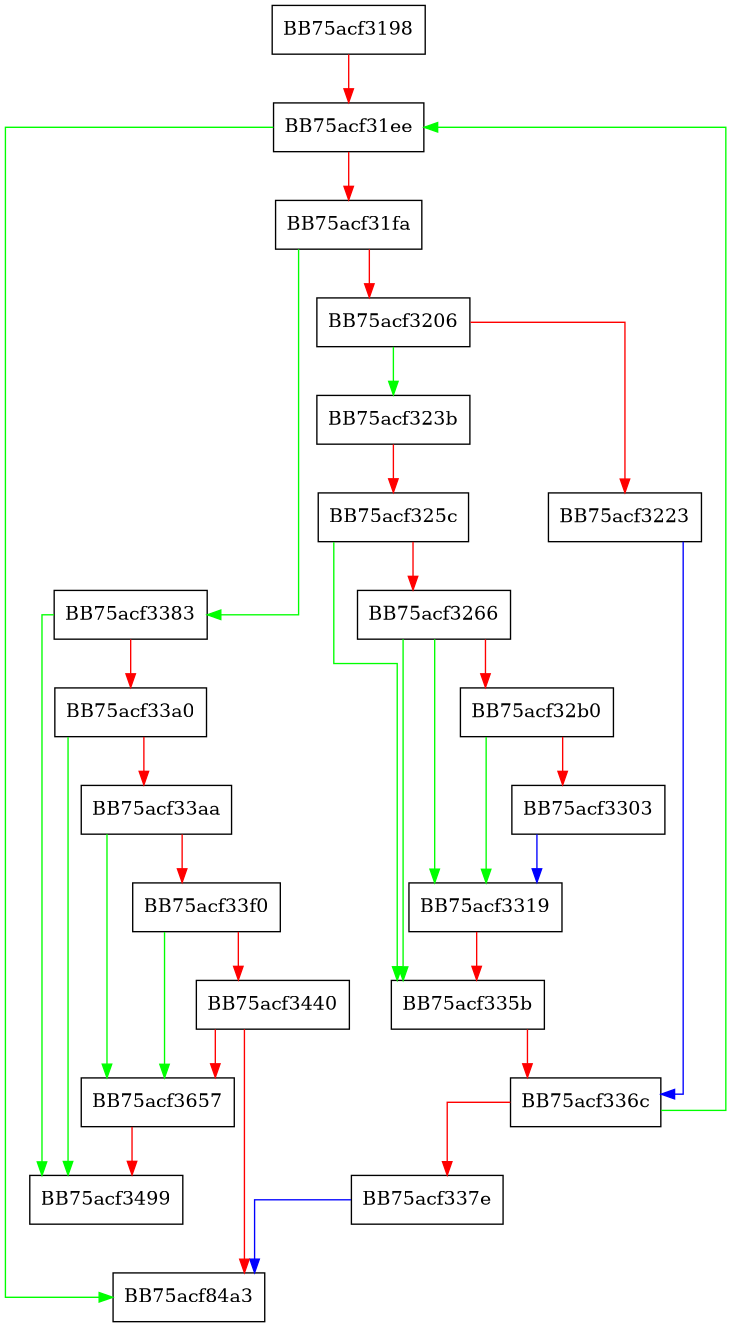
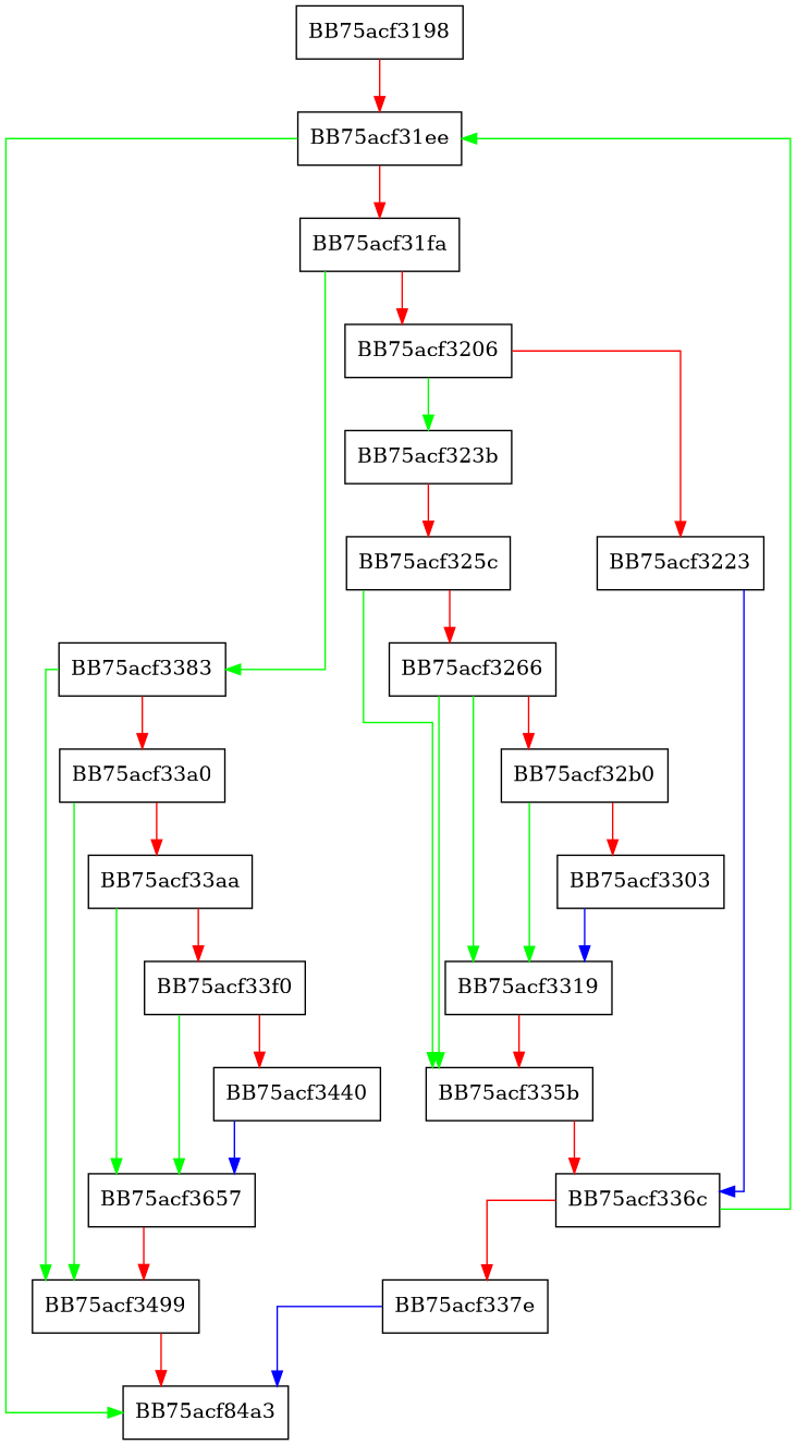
  digraph {
    splines=ortho
    node [shape=box]
    edge [color=red]
    BB75acf3198
    BB75acf31ee
    n3 [label=BB75acf84a3]
    BB75acf31fa
    BB75acf3383
    BB75acf3206
    BB75acf3499
    BB75acf33a0
    BB75acf323b
    BB75acf3223
    BB75acf33aa
    BB75acf325c
    BB75acf336c
    BB75acf335b
    BB75acf3266
    BB75acf337e
    BB75acf3319
    BB75acf32b0
    BB75acf3303
    n20 [label=BB75acf3657]
    BB75acf33f0
    BB75acf3440
    BB75acf3198 -> BB75acf31ee
    BB75acf31ee -> n3 [color=green]
    BB75acf31ee -> BB75acf31fa
    BB75acf31fa -> BB75acf3383 [color=green]
    BB75acf31fa -> BB75acf3206
    BB75acf3383 -> BB75acf3499 [color=green]
    BB75acf3383 -> BB75acf33a0
    BB75acf3206 -> BB75acf323b [color=green]
    BB75acf3206 -> BB75acf3223
-   BB75acf3440 -> n3
+   BB75acf3499 -> n3
    BB75acf33a0 -> BB75acf3499 [color=green]
    BB75acf33a0 -> BB75acf33aa
    BB75acf323b -> BB75acf325c
    BB75acf3223 -> BB75acf336c [color=blue]
    BB75acf33aa -> n20 [color=green]
    BB75acf33aa -> BB75acf33f0
    BB75acf325c -> BB75acf335b [color=green]
    BB75acf325c -> BB75acf3266
    BB75acf336c -> BB75acf31ee [color=green]
    BB75acf336c -> BB75acf337e
    BB75acf335b -> BB75acf336c
    BB75acf3266 -> BB75acf335b [color=green]
    BB75acf3266 -> BB75acf3319 [color=green]
    BB75acf3266 -> BB75acf32b0
    BB75acf337e -> n3 [color=blue]
    BB75acf3319 -> BB75acf335b
    BB75acf32b0 -> BB75acf3319 [color=green]
    BB75acf32b0 -> BB75acf3303
    BB75acf3303 -> BB75acf3319 [color=blue]
    n20 -> BB75acf3499
    BB75acf33f0 -> n20 [color=green]
    BB75acf33f0 -> BB75acf3440
-   BB75acf3440 -> n20
+   BB75acf3440 -> n20 [color=blue]
  }
